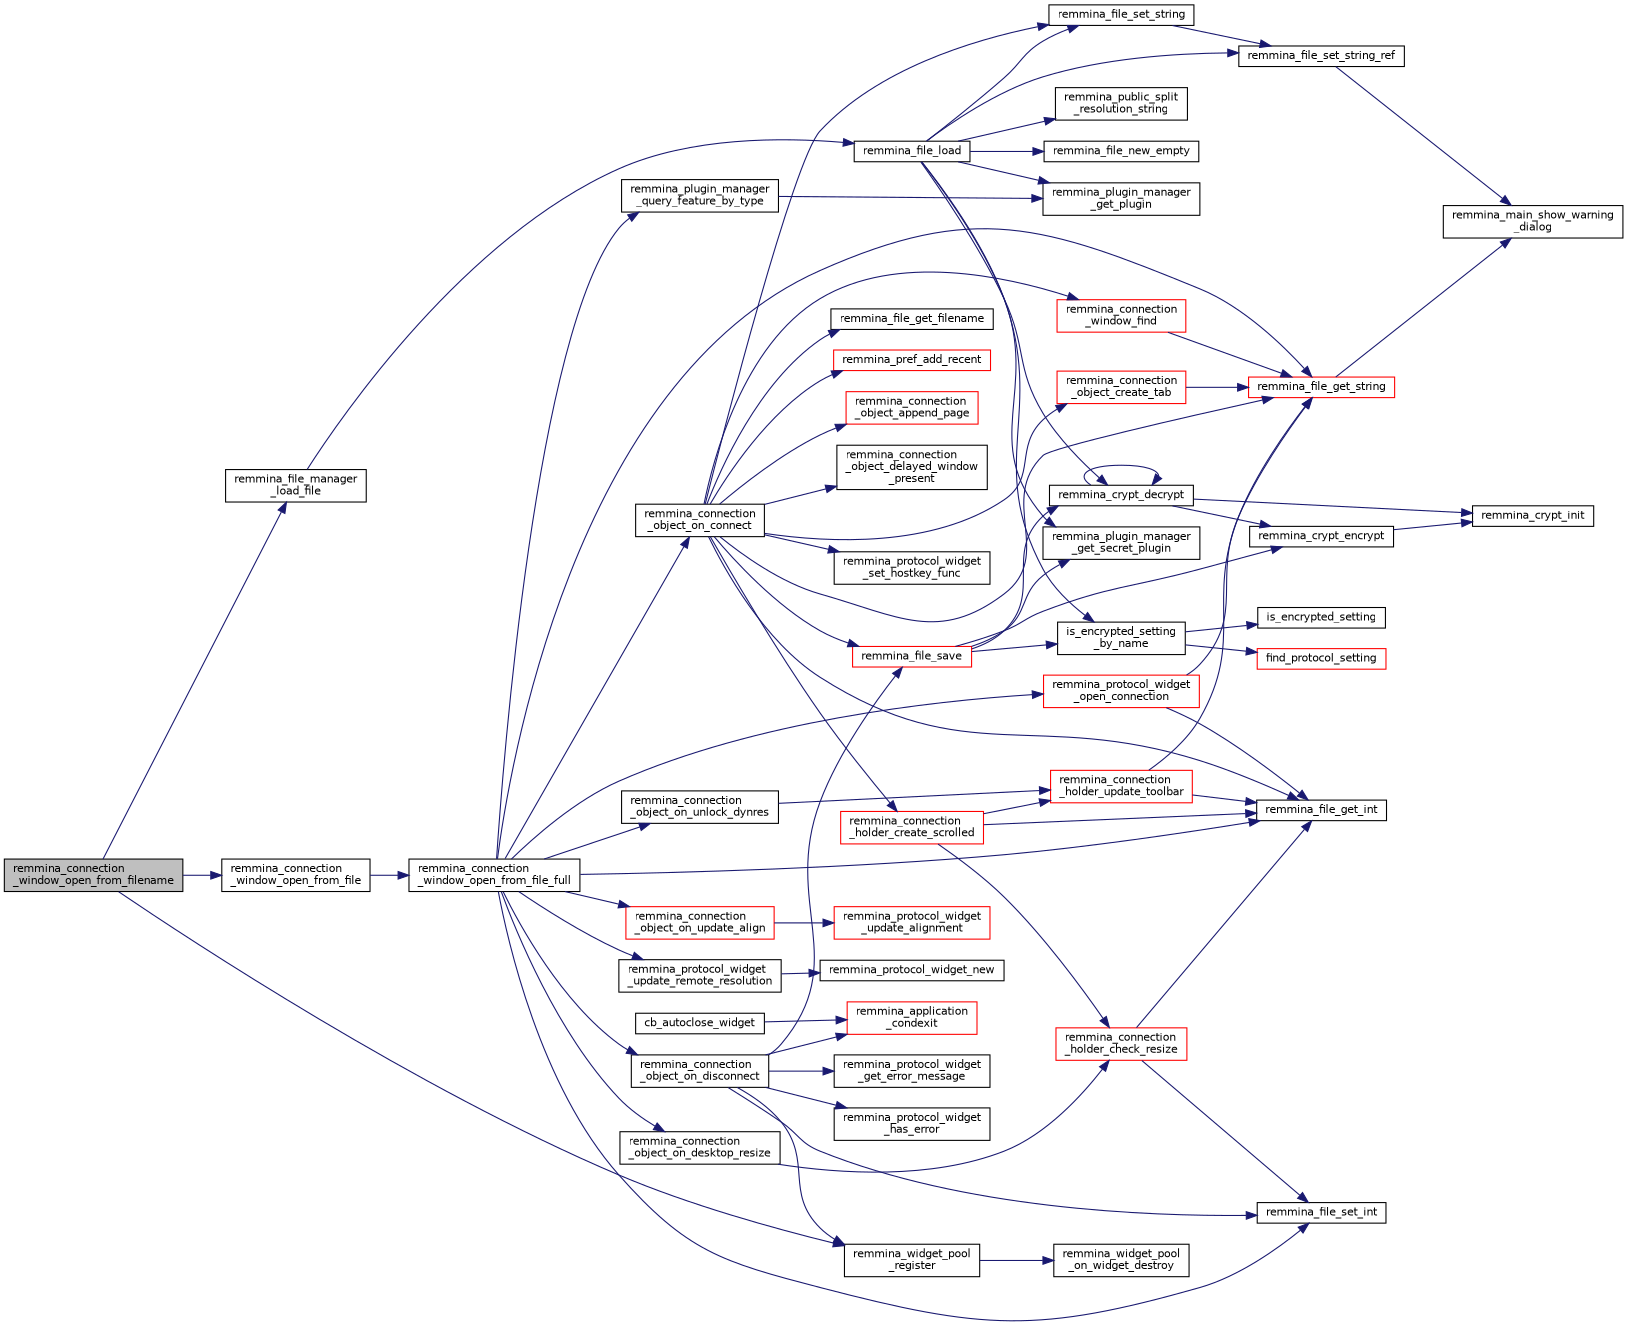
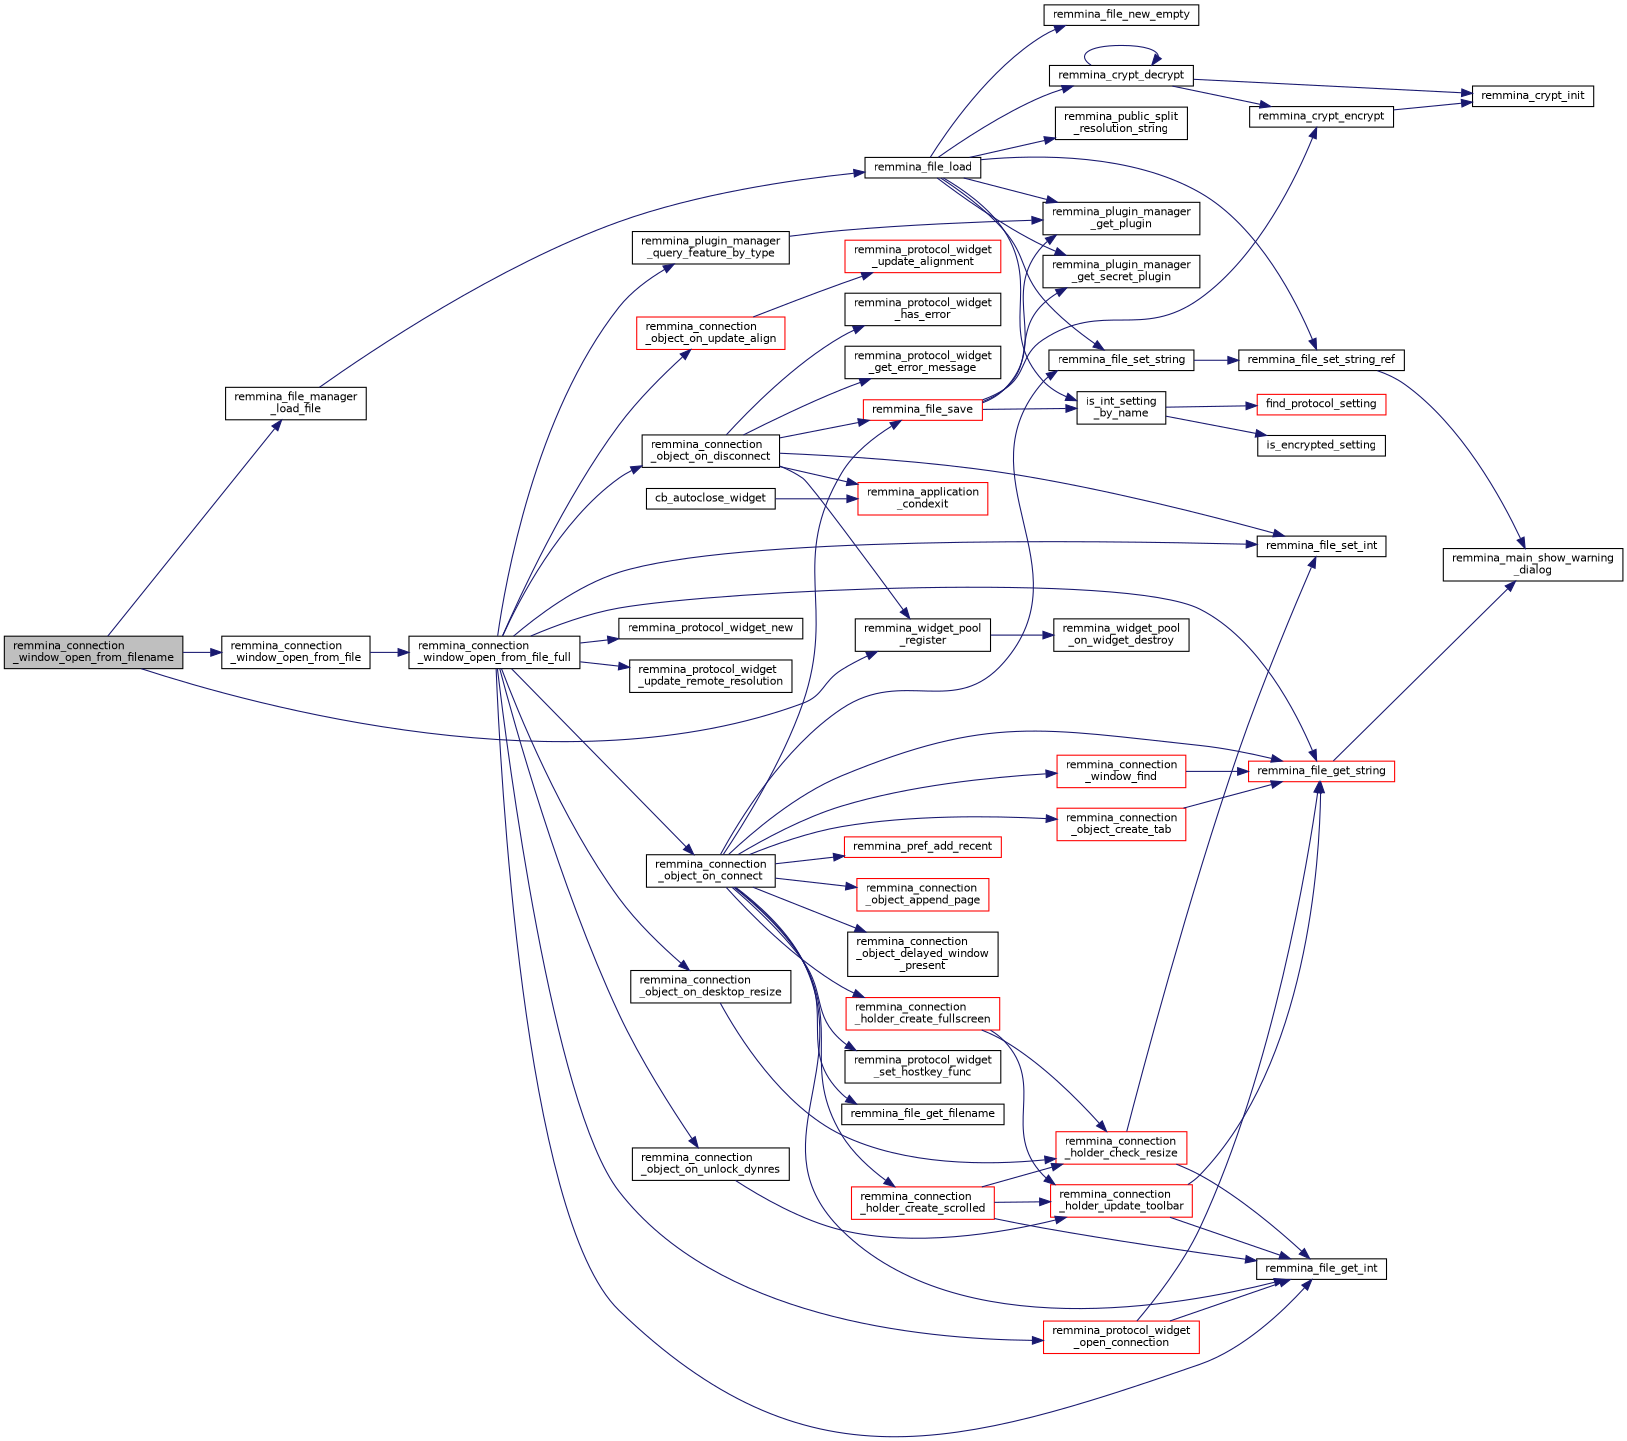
  digraph {
    rankdir=LR
    node [color=black fillcolor=white fontname=Helvetica fontsize=10 shape=record style=filled]
    edge [color=midnightblue fontname=Helvetica fontsize=10 labelfontname=Helvetica labelfontsize=10 style=solid]
    n1 [fillcolor=grey75 fontcolor=black height=0.2 label="remmina_connection\l_window_open_from_filename" width=0.4]
    n2 [height=0.2 label="remmina_file_manager\l_load_file" width=0.4]
    n3 [height=0.2 label="remmina_connection\l_window_open_from_file" width=0.4]
    n4 [height=0.2 label="remmina_widget_pool\l_register" width=0.4]
    n5 [height=0.2 label=remmina_file_load width=0.4]
    n6 [height=0.2 label="remmina_connection\l_window_open_from_file_full" width=0.4]
    n7 [height=0.2 label="remmina_widget_pool\l_on_widget_destroy" width=0.4]
    n8 [height=0.2 label=remmina_file_new_empty width=0.4]
    n9 [height=0.2 label="remmina_plugin_manager\l_get_plugin" width=0.4]
    n10 [height=0.2 label="remmina_plugin_manager\l_get_secret_plugin" width=0.4]
-   n11 [height=0.2 label="is_encrypted_setting\l_by_name" width=0.4]
+   n11 [height=0.2 label="is_int_setting\l_by_name" width=0.4]
    n12 [height=0.2 label=remmina_file_set_string width=0.4]
    n13 [height=0.2 label=remmina_file_set_string_ref width=0.4]
    n14 [height=0.2 label=remmina_crypt_decrypt width=0.4]
    n15 [height=0.2 label="remmina_public_split\l_resolution_string" width=0.4]
    n16 [color=red height=0.2 label=find_protocol_setting width=0.4]
    n17 [height=0.2 label=is_encrypted_setting width=0.4]
    n18 [height=0.2 label="remmina_main_show_warning\l_dialog" width=0.4]
    n19 [height=0.2 label=remmina_crypt_init width=0.4]
    n20 [height=0.2 label=remmina_crypt_encrypt width=0.4]
    n21 [height=0.2 label=remmina_protocol_widget_new width=0.4]
    n22 [height=0.2 label="remmina_protocol_widget\l_update_remote_resolution" width=0.4]
    n23 [height=0.2 label=remmina_file_get_int width=0.4]
    n24 [height=0.2 label="remmina_connection\l_object_on_connect" width=0.4]
    n25 [color=red height=0.2 label=remmina_file_get_string width=0.4]
    n26 [height=0.2 label=remmina_file_set_int width=0.4]
    n27 [height=0.2 label="remmina_connection\l_object_on_disconnect" width=0.4]
    n28 [height=0.2 label="remmina_connection\l_object_on_desktop_resize" width=0.4]
    n29 [color=red height=0.2 label="remmina_connection\l_object_on_update_align" width=0.4]
    n30 [height=0.2 label="remmina_connection\l_object_on_unlock_dynres" width=0.4]
    n31 [height=0.2 label="remmina_plugin_manager\l_query_feature_by_type" width=0.4]
    n32 [color=red height=0.2 label="remmina_protocol_widget\l_open_connection" width=0.4]
    n33 [color=red height=0.2 label="remmina_connection\l_window_find" width=0.4]
    n34 [height=0.2 label="remmina_protocol_widget\l_set_hostkey_func" width=0.4]
    n35 [height=0.2 label=remmina_file_get_filename width=0.4]
    n36 [color=red height=0.2 label=remmina_pref_add_recent width=0.4]
    n37 [color=red height=0.2 label=remmina_file_save width=0.4]
+   n38 [color=red height=0.2 label="remmina_connection\l_holder_create_fullscreen" width=0.4]
    n39 [color=red height=0.2 label="remmina_connection\l_holder_create_scrolled" width=0.4]
    n40 [color=red height=0.2 label="remmina_connection\l_object_create_tab" width=0.4]
    n41 [color=red height=0.2 label="remmina_connection\l_object_append_page" width=0.4]
    n42 [height=0.2 label="remmina_connection\l_object_delayed_window\l_present" width=0.4]
    n43 [height=0.2 label="remmina_protocol_widget\l_has_error" width=0.4]
    n44 [height=0.2 label="remmina_protocol_widget\l_get_error_message" width=0.4]
    n45 [color=red height=0.2 label="remmina_application\l_condexit" width=0.4]
    n46 [color=red height=0.2 label="remmina_connection\l_holder_check_resize" width=0.4]
    n47 [color=red height=0.2 label="remmina_protocol_widget\l_update_alignment" width=0.4]
    n48 [color=red height=0.2 label="remmina_connection\l_holder_update_toolbar" width=0.4]
    n49 [height=0.2 label=cb_autoclose_widget width=0.4]
    n1 -> n2
    n1 -> n3
    n1 -> n4
    n2 -> n5
    n3 -> n6
    n4 -> n7
    n5 -> n8
    n5 -> n9
    n5 -> n10
    n5 -> n11
    n5 -> n12
    n5 -> n13
    n5 -> n14
    n5 -> n15
-   n22 -> n21
+   n6 -> n21
    n6 -> n22
    n6 -> n23
    n6 -> n24
    n6 -> n25
    n6 -> n26
    n6 -> n27
    n6 -> n28
    n6 -> n29
    n6 -> n30
    n6 -> n31
    n6 -> n32
    n11 -> n16
    n11 -> n17
    n12 -> n13
    n13 -> n18
    n14 -> n14
    n14 -> n19
    n14 -> n20
    n20 -> n19
    n24 -> n12
    n24 -> n23
    n24 -> n25
    n24 -> n33
    n24 -> n34
    n24 -> n35
    n24 -> n36
    n24 -> n37
+   n24 -> n38
    n24 -> n39
    n24 -> n40
    n24 -> n41
    n24 -> n42
    n25 -> n18
    n27 -> n4
    n27 -> n26
    n27 -> n37
    n27 -> n43
    n27 -> n44
    n27 -> n45
    n28 -> n46
    n29 -> n47
    n30 -> n48
    n31 -> n9
    n32 -> n23
    n32 -> n25
    n33 -> n25
-   n37 -> n14
+   n37 -> n9
    n37 -> n10
    n37 -> n11
    n37 -> n20
+   n38 -> n46
+   n38 -> n48
    n39 -> n23
    n39 -> n46
    n39 -> n48
    n40 -> n25
    n46 -> n23
    n46 -> n26
    n48 -> n23
    n48 -> n25
    n49 -> n45
  }
